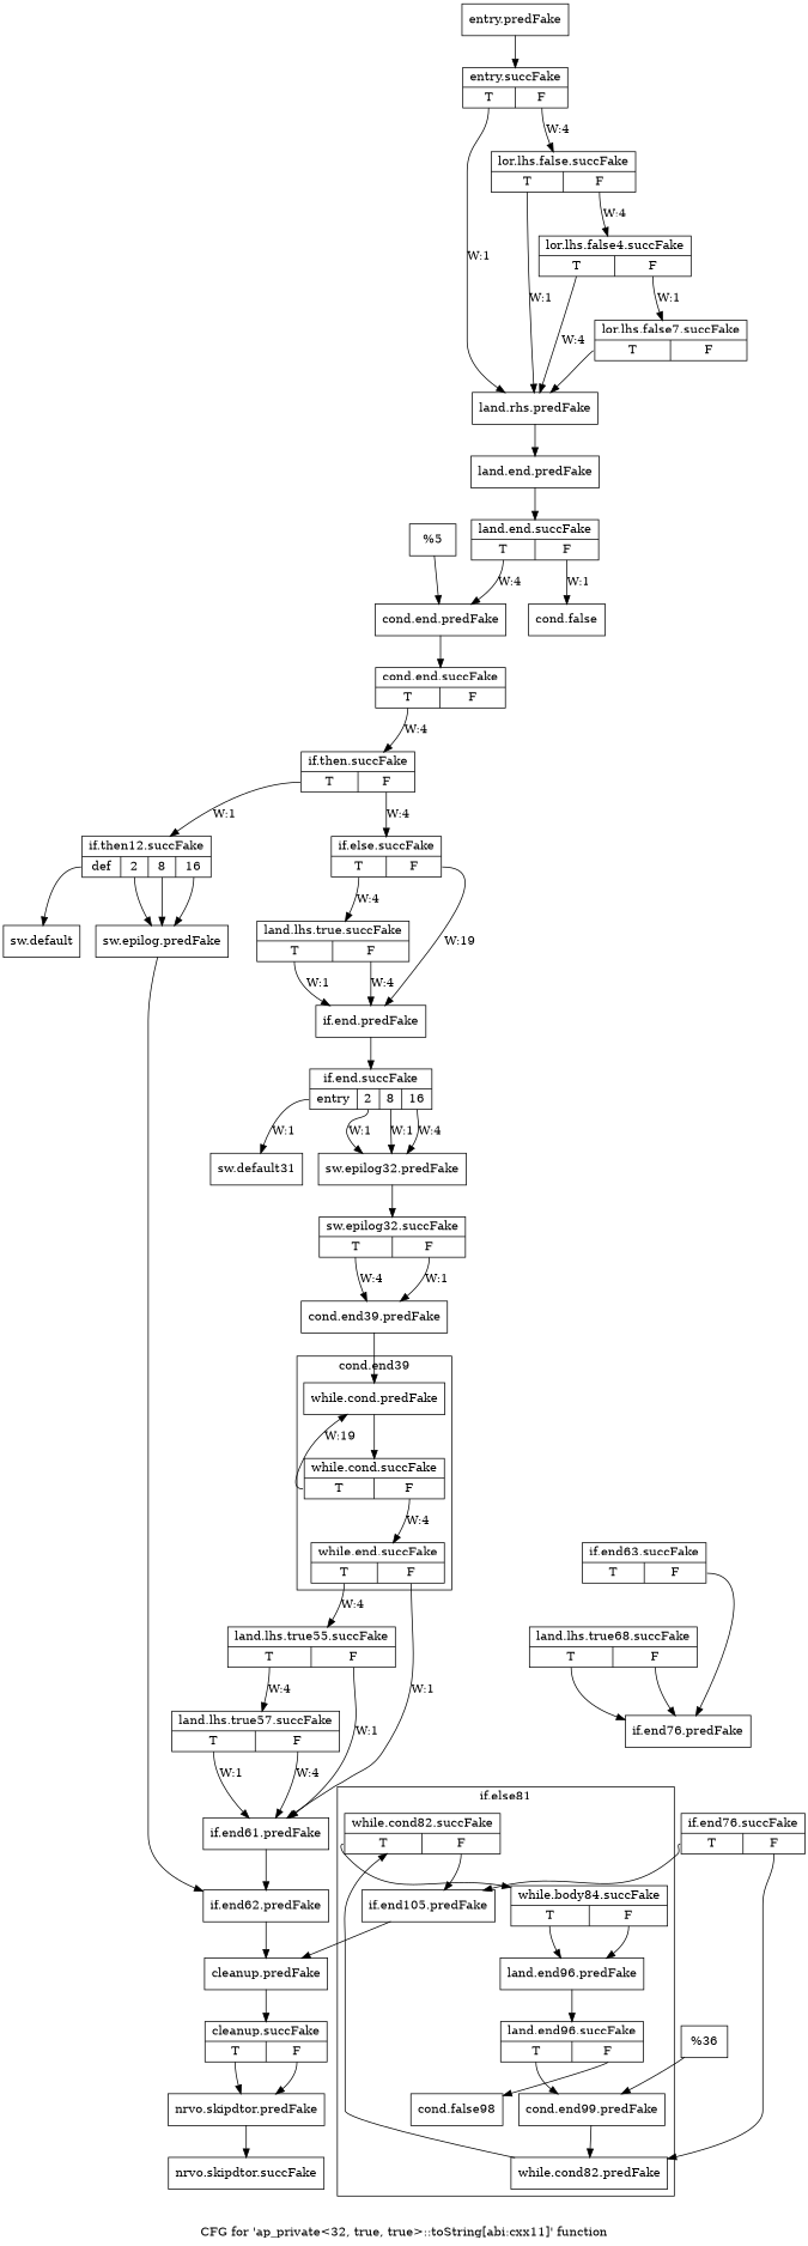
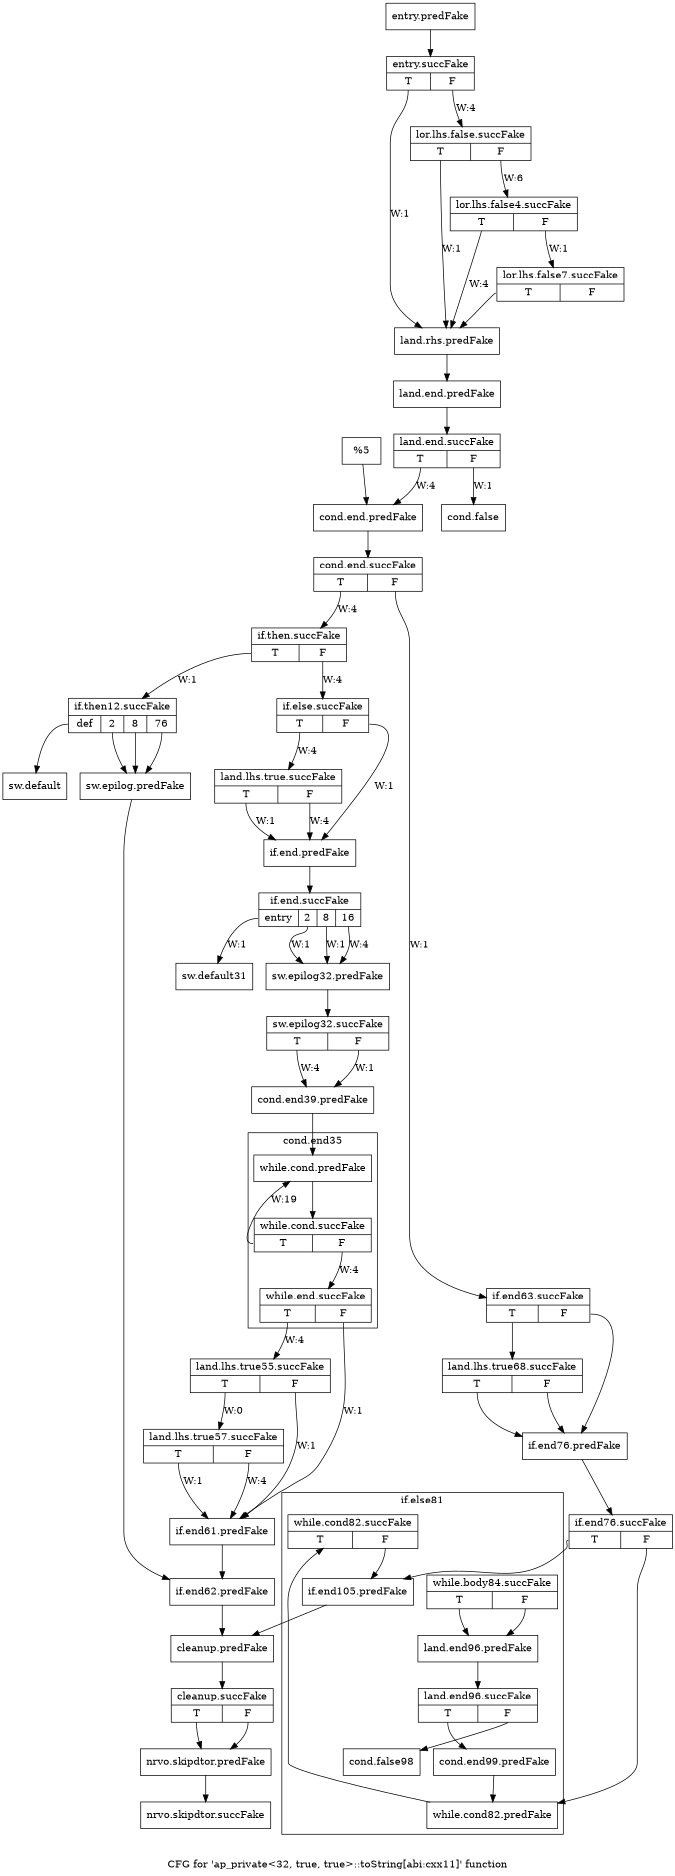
  digraph {
    label="CFG for 'ap_private\<32, true, true\>::toString[abi:cxx11]' function"
    node [filename="/home/omerfaruk/tools/Xilinx/Vitis_HLS/2023.2/include/etc/ap_private.h" linenumber=3083 shape=record]
    edge [execusionnum=0 filename="/home/omerfaruk/tools/Xilinx/Vitis_HLS/2023.2/include/etc/ap_private.h" tailport=s0]
    n1 [label="{while.cond.predFake}" linenumber=3145]
    n2 [label="{while.cond.succFake|{<s0>T|<s1>F}}" linenumber=3145]
    n3 [label="{while.end.succFake|{<s0>T|<s1>F}}" linenumber=3153]
    n4 [label="{if.end105.predFake}" linenumber=3183]
    n5 [label="{while.cond82.predFake}" linenumber=3175]
    n6 [label="{while.cond82.succFake|{<s0>T|<s1>F}}" linenumber=3175]
    n7 [label="{cond.false98}" linenumber=3179]
    n8 [label="{cond.end99.predFake}" linenumber=3180]
    n9 [label="{while.body84.succFake|{<s0>T|<s1>F}}" linenumber=3179]
    n10 [label="{land.end96.predFake}" linenumber=3179]
    n11 [label="{land.end96.succFake|{<s0>T|<s1>F}}" linenumber=3179]
    n12 [label="{land.lhs.true55.succFake|{<s0>T|<s1>F}}" linenumber=3153]
    n13 [label="{if.end61.predFake}" filename="" linenumber=""]
    n14 [label="{cleanup.predFake}" linenumber=3185]
    n15 [label="{entry.predFake}" filename="" linenumber=""]
    n16 [label="{entry.succFake|{<s0>T|<s1>F}}"]
    n17 [label="{land.rhs.predFake}" filename="" linenumber=""]
    n18 [label="{lor.lhs.false.succFake|{<s0>T|<s1>F}}"]
    n19 [label="{land.end.predFake}"]
    n20 [label="{lor.lhs.false4.succFake|{<s0>T|<s1>F}}"]
    n21 [label="{land.end.succFake|{<s0>T|<s1>F}}"]
    n22 [label="{lor.lhs.false7.succFake|{<s0>T|<s1>F}}"]
    n23 [label="{cond.end.predFake}" linenumber=3087]
    n24 [label="{cond.false}"]
    n25 [label="{cond.end.succFake|{<s0>T|<s1>F}}" linenumber=3088]
    n26 [label="{if.then.succFake|{<s0>T|<s1>F}}" linenumber=3094]
    n27 [label="{if.end63.succFake|{<s0>T|<s1>F}}" linenumber=3163]
    n28 [label="{%5}"]
-   n29 [label="{if.then12.succFake|{<s0>def|<s1>2|<s2>8|<s3>16}}" linenumber=3097]
+   n29 [label="{if.then12.succFake|{<s0>def|<s1>2|<s2>8|<s3>76}}" linenumber=3097]
    n30 [label="{if.else.succFake|{<s0>T|<s1>F}}" linenumber=3114]
    n31 [label="{land.lhs.true68.succFake|{<s0>T|<s1>F}}" linenumber=3163]
    n32 [label="{if.end76.predFake}" linenumber=3172]
    n33 [label="{sw.default}" linenumber=3108]
    n34 [label="{sw.epilog.predFake}" linenumber=3110]
    n35 [label="{land.lhs.true.succFake|{<s0>T|<s1>F}}" linenumber=3114]
    n36 [label="{if.end.predFake}" linenumber=3124]
    n37 [label="{if.end76.succFake|{<s0>T|<s1>F}}" linenumber=3172]
    n38 [label="{if.end62.predFake}" linenumber=3156]
    n39 [label="{if.end.succFake|{<s0>entry|<s1>2|<s2>8|<s3>16}}" linenumber=3124]
    n40 [label="{cleanup.succFake|{<s0>T|<s1>F}}" linenumber=3185]
    n41 [label="{sw.default31}" linenumber=3135]
    n42 [label="{sw.epilog32.predFake}" linenumber=3137]
    n43 [label="{sw.epilog32.succFake|{<s0>T|<s1>F}}" linenumber=3140]
    n44 [label="{cond.end39.predFake}" linenumber=3140]
    n45 [label="{land.lhs.true57.succFake|{<s0>T|<s1>F}}" linenumber=3153]
    n46 [label="{nrvo.skipdtor.predFake}" linenumber=3185]
-   n47 [label="{%36}" linenumber=3179]
    n48 [label="{nrvo.skipdtor.succFake}" linenumber=3185]
    subgraph cluster_1 {
      invocationtime=-1
-     label="cond.end39"
+     label="cond.end35"
      tripcount=18
      n1
      n2
      n3
    }
    subgraph cluster_2 {
      invocationtime=-1
      label="if.else81"
      tripcount=0
      n4
      n5
      n6
      n7
      n8
      n9
      n10
      n11
    }
    n1 -> n2 [execusionnum=21]
    n2 -> n1 [execusionnum=18 label="W:19" memoryops="_ZZNK10ap_privateILi32ELb1ELb1EE8toStringB5cxx11EhbE6digits_read:3147"]
    n2 -> n3 [execusionnum=3 label="W:4" tailport=s1]
    n3 -> n12 [execusionnum=3 label="W:4"]
    n3 -> n13 [label="W:1" tailport=s1 execusionnum="" filename=""]
    n4 -> n14
    n5 -> n6
    n6 -> n4 [tailport=s1 filename=""]
-   n6 -> n9
    n8 -> n5 [memoryops="_ZZNK10ap_privateILi32ELb1ELb1EE8toStringB5cxx11EhbE6digits_read:3180"]
    n9 -> n10 [filename=""]
    n9 -> n10 [tailport=s1 execusionnum="" filename=""]
    n10 -> n11
    n11 -> n7 [tailport=s1 execusionnum="" filename=""]
    n11 -> n8
    n12 -> n13 [label="W:1" tailport=s1 execusionnum="" filename=""]
-   n12 -> n45 [execusionnum=3 label="W:4"]
+   n12 -> n45 [execusionnum=3 label="W:0"]
    n13 -> n38 [execusionnum=3 filename=""]
    n14 -> n40
    n15 -> n16 [execusionnum=3]
    n16 -> n17 [label="W:1" execusionnum="" filename=""]
    n16 -> n18 [execusionnum=3 label="W:4" tailport=s1]
    n17 -> n19 [execusionnum=3 filename=""]
    n18 -> n17 [label="W:1" execusionnum="" filename=""]
-   n18 -> n20 [execusionnum=3 label="W:4" tailport=s1]
+   n18 -> n20 [execusionnum=3 label="W:6" tailport=s1]
    n19 -> n21 [execusionnum=3]
    n20 -> n17 [label="W:4" execusionnum="" filename=""]
    n20 -> n22 [label="W:1" tailport=s1]
    n21 -> n23 [execusionnum=3 label="W:4"]
    n21 -> n24 [label="W:1" tailport=s1 execusionnum="" filename=""]
    n22 -> n17 [execusionnum="" filename=""]
    n23 -> n25 [execusionnum=3]
    n25 -> n26 [execusionnum=3 label="W:4"]
+   n25 -> n27 [label="W:1" tailport=s1]
    n26 -> n29 [label="W:1"]
    n26 -> n30 [execusionnum=3 label="W:4" tailport=s1]
+   n27 -> n31
    n27 -> n32 [tailport=s1 execusionnum="" filename=""]
    n28 -> n23 [execusionnum="" filename=""]
    n29 -> n33 [execusionnum="" filename=""]
    n29 -> n34 [tailport=s1]
    n29 -> n34 [tailport=s2]
    n29 -> n34 [tailport=s3]
    n30 -> n35 [execusionnum=3 label="W:4"]
-   n30 -> n36 [label="W:19" tailport=s1 execusionnum="" filename=""]
+   n30 -> n36 [label="W:1" tailport=s1 execusionnum="" filename=""]
    n31 -> n32
    n31 -> n32 [tailport=s1 execusionnum="" filename=""]
+   n32 -> n37
    n34 -> n38
    n35 -> n36 [label="W:1"]
    n35 -> n36 [label="W:4" tailport=s1 execusionnum="" filename=""]
    n36 -> n39 [execusionnum=3]
    n37 -> n4
    n37 -> n5 [tailport=s1]
    n38 -> n14 [execusionnum=3]
    n39 -> n41 [label="W:1" execusionnum="" filename=""]
    n39 -> n42 [label="W:1" tailport=s1]
    n39 -> n42 [label="W:1" tailport=s2]
    n39 -> n42 [execusionnum=3 label="W:4" tailport=s3]
    n40 -> n46 [execusionnum="" filename=""]
    n40 -> n46 [tailport=s1]
    n42 -> n43 [execusionnum=3]
    n43 -> n44 [execusionnum=3 label="W:4"]
    n43 -> n44 [label="W:1" tailport=s1]
    n44 -> n1 [execusionnum=3]
    n45 -> n13 [label="W:1" memoryops="_ZZNK10ap_privateILi32ELb1ELb1EE8toStringB5cxx11EhbE6digits_read:3154"]
    n45 -> n13 [label="W:4" tailport=s1 execusionnum="" filename=""]
    n46 -> n48
-   n47 -> n8 [execusionnum="" filename=""]
  }
